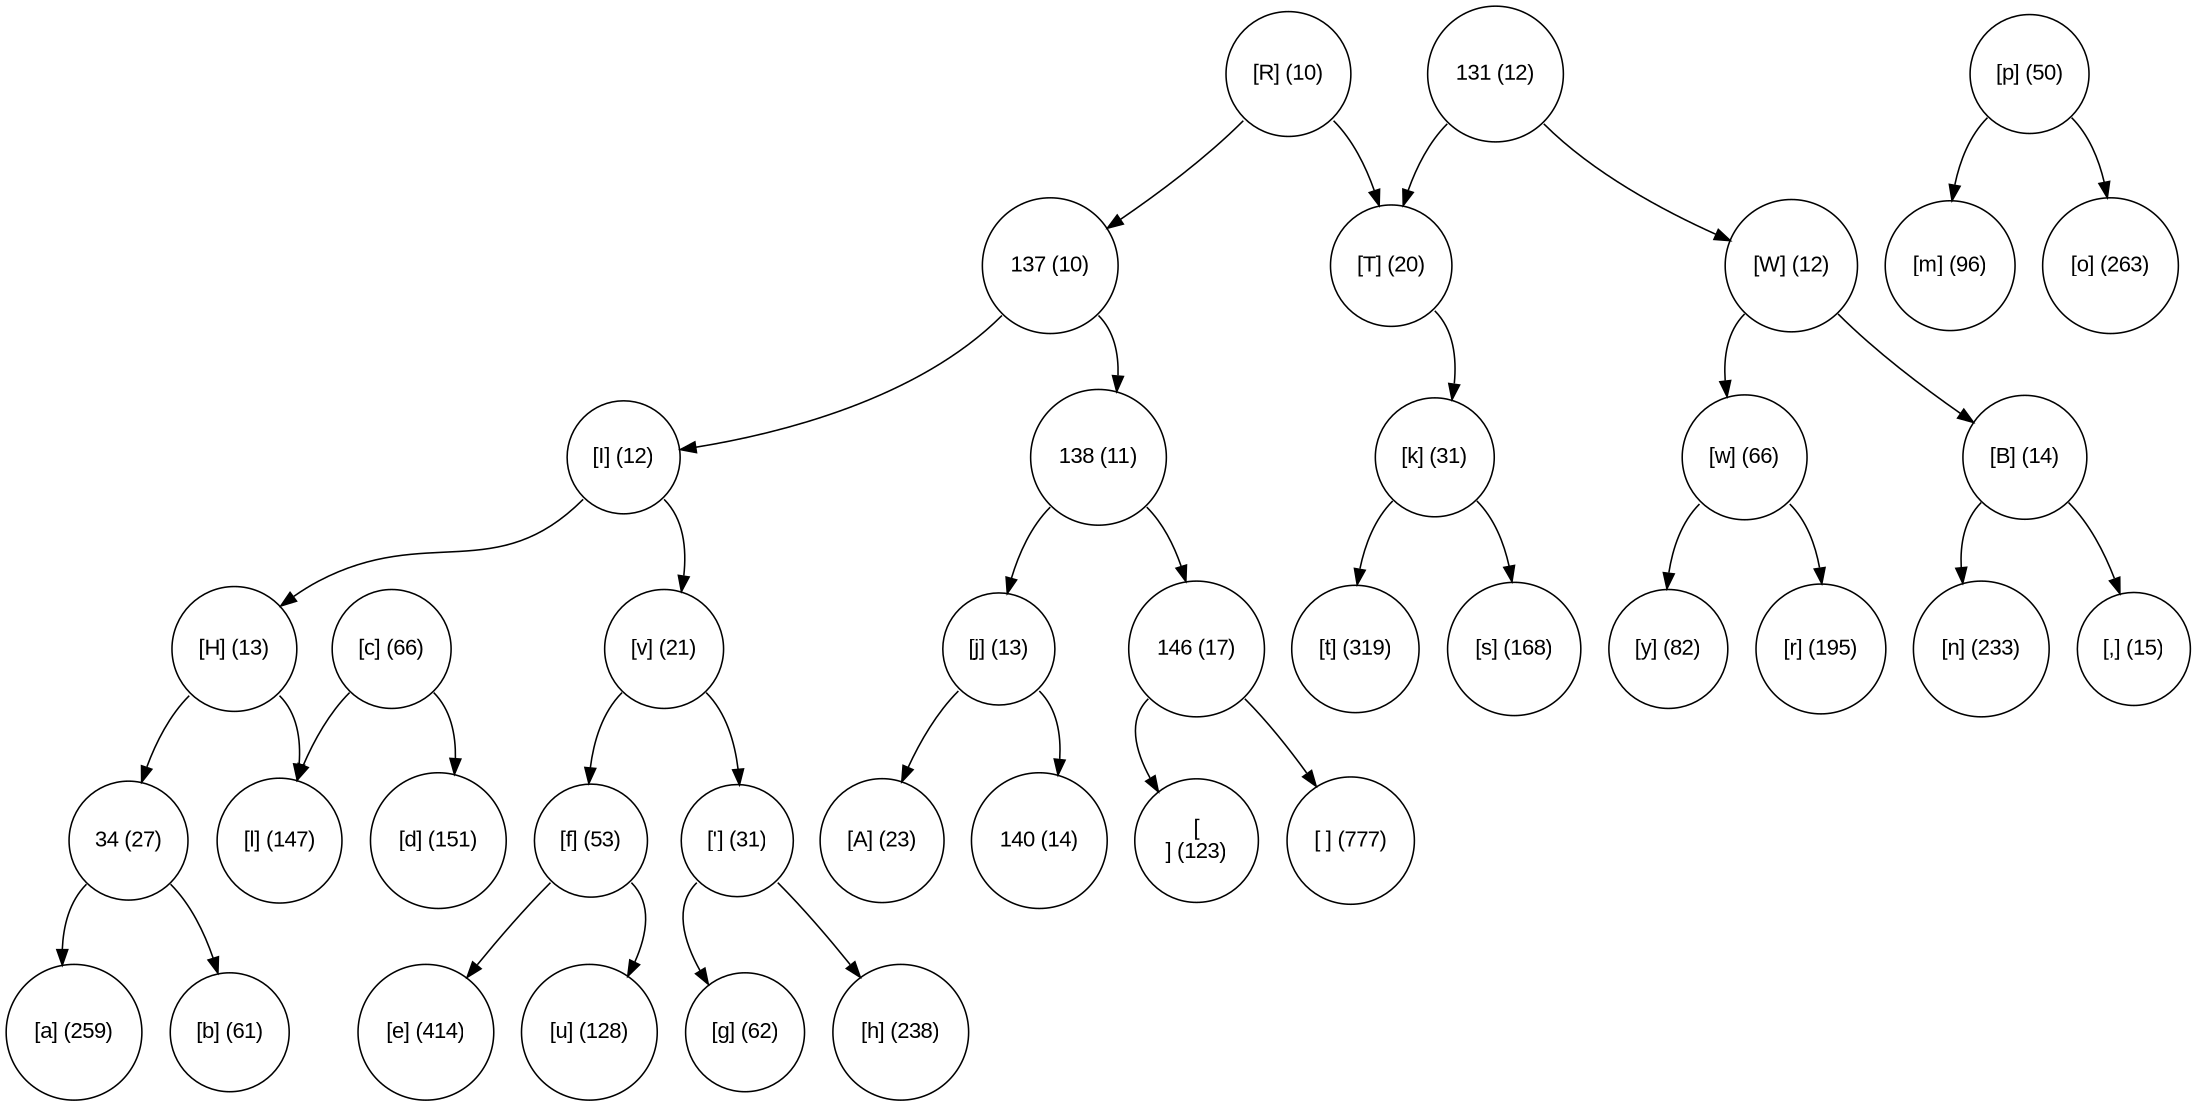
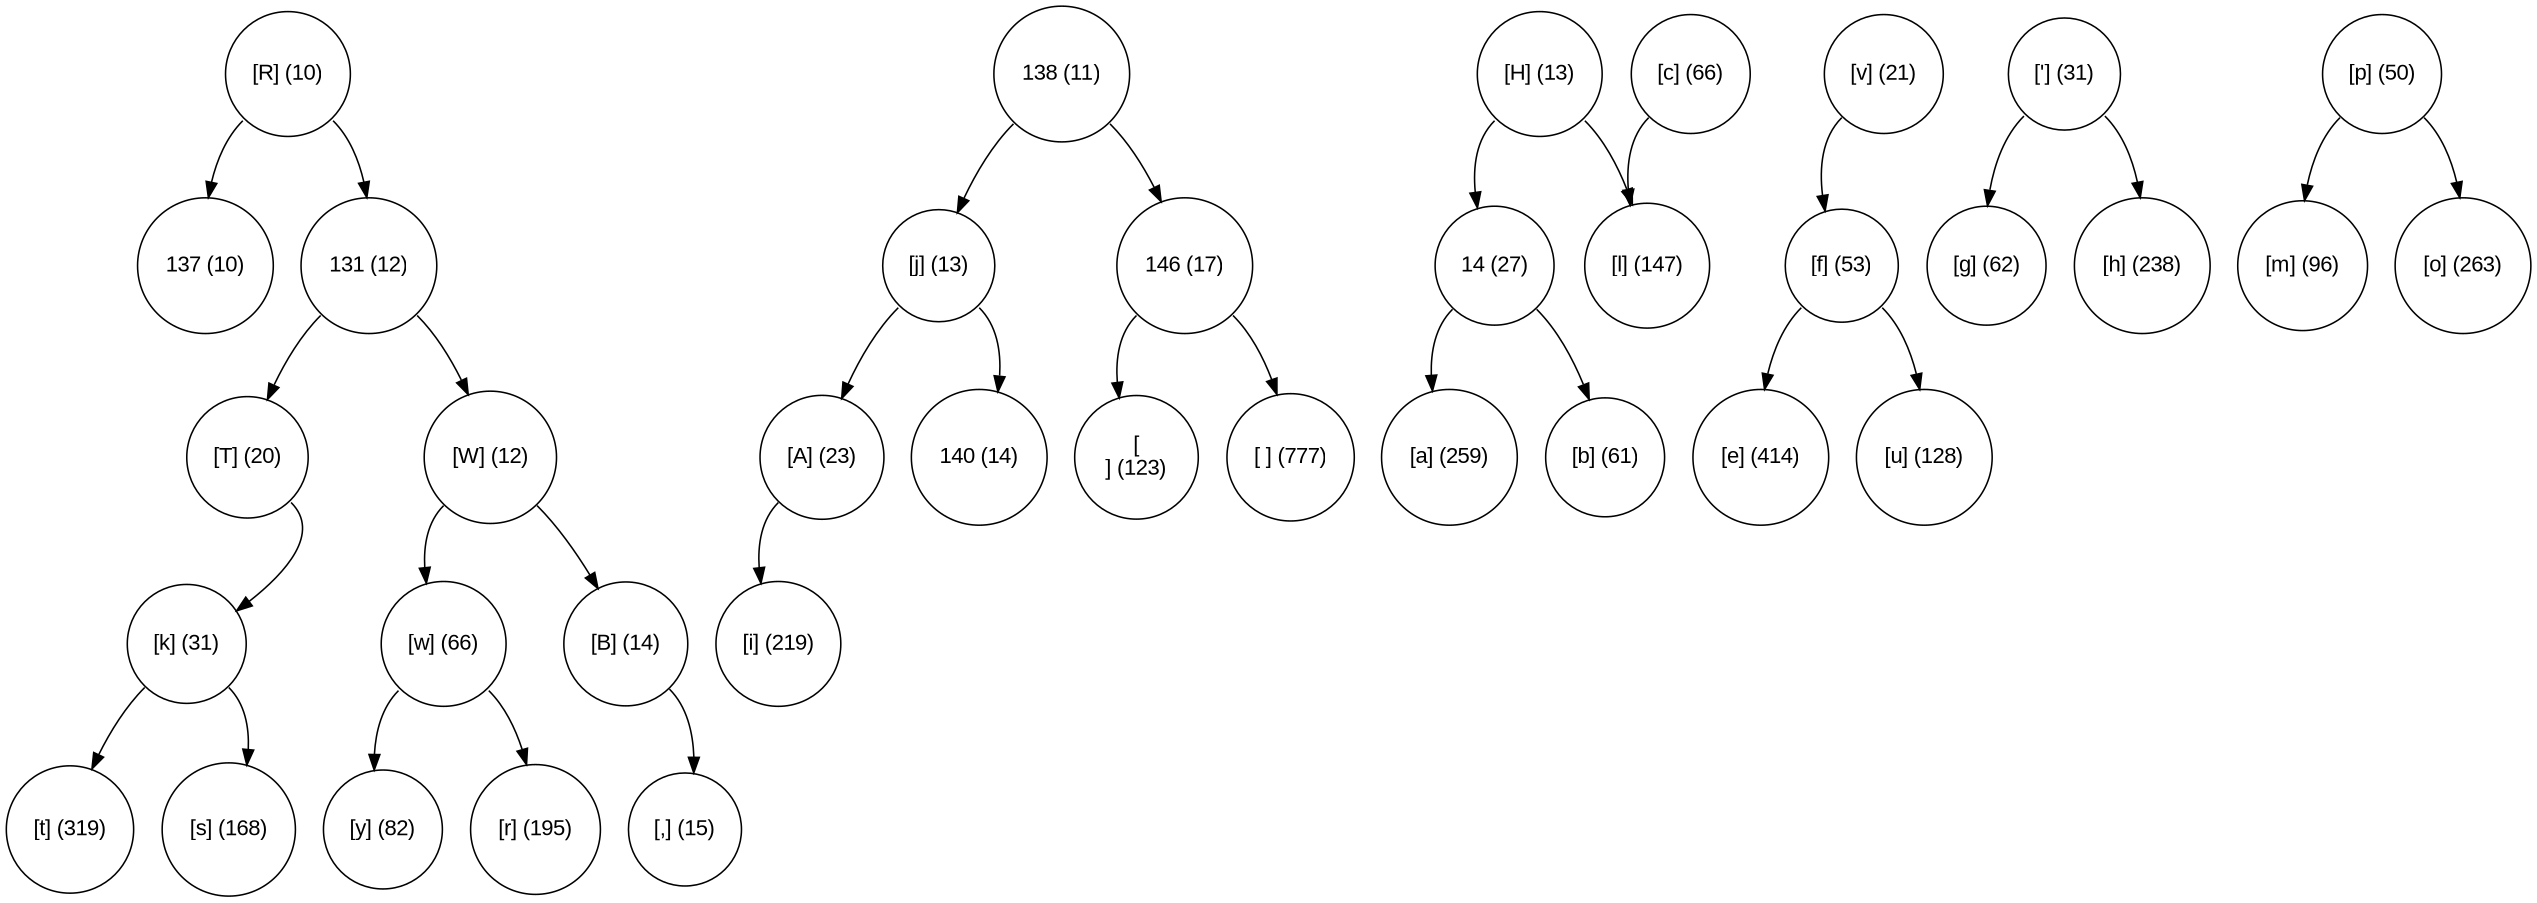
  digraph {
    node [fontname=Arial shape=circle]
    edge [tailport=sw]
    n1 [label="[R] (10)" width=0.5]
    n2 [label="137 (10)" width=0.5]
    n3 [label="131 (12)" width=0.5]
-   n4 [label="[I] (12)" width=0.5]
    n5 [label="138 (11)" width=0.5]
    n6 [label="[T] (20)" width=0.5]
    n7 [label="[W] (12)" width=0.5]
    n8 [label="[H] (13)" width=0.5]
    n9 [label="[v] (21)" width=0.5]
    n10 [label="[j] (13)" width=0.5]
    n11 [label="146 (17)" width=0.5]
-   n12 [label="34 (27)" width=0.5]
+   n12 [label="14 (27)" width=0.5]
    n13 [label="[l] (147)" width=0.5]
    n14 [label="[f] (53)" width=0.5]
    n15 [label="['] (31)" width=0.5]
    n16 [label="[a] (259)" width=0.5]
    n17 [label="[b] (61)" width=0.5]
    n18 [label="[c] (66)" width=0.5]
-   n19 [label="[d] (151)" width=0.5]
    n20 [label="[e] (414)" width=0.5]
    n21 [label="[u] (128)" width=0.5]
    n22 [label="[g] (62)" width=0.5]
    n23 [label="[h] (238)" width=0.5]
    n24 [label="[A] (23)" width=0.5]
    n25 [label="140 (14)" width=0.5]
    n26 [label="[\n] (123)" width=0.5]
    n27 [label="[ ] (777)" width=0.5]
+   n28 [label="[i] (219)" width=0.5]
    n29 [label="[k] (31)" width=0.5]
    n30 [label="[w] (66)" width=0.5]
    n31 [label="[B] (14)" width=0.5]
    n32 [label="[p] (50)" width=0.5]
    n33 [label="[m] (96)" width=0.5]
    n34 [label="[o] (263)" width=0.5]
    n35 [label="[t] (319)" width=0.5]
    n36 [label="[s] (168)" width=0.5]
    n37 [label="[y] (82)" width=0.5]
    n38 [label="[r] (195)" width=0.5]
-   n39 [label="[n] (233)" width=0.5]
    n40 [label="[,] (15)" width=0.5]
    n1 -> n2
-   n1 -> n6 [tailport=se]
-   n2 -> n4
-   n2 -> n5 [tailport=se]
+   n1 -> n3 [tailport=se]
    n3 -> n6
    n3 -> n7 [tailport=se]
-   n4 -> n8
-   n4 -> n9 [tailport=se]
    n5 -> n10
    n5 -> n11 [tailport=se]
    n6 -> n29 [tailport=se]
    n7 -> n30
    n7 -> n31 [tailport=se]
    n8 -> n12
    n8 -> n13 [tailport=se]
    n9 -> n14
-   n9 -> n15 [tailport=se]
    n10 -> n24
    n10 -> n25 [tailport=se]
    n11 -> n26
    n11 -> n27 [tailport=se]
    n12 -> n16
    n12 -> n17 [tailport=se]
    n14 -> n20
    n14 -> n21 [tailport=se]
    n15 -> n22
    n15 -> n23 [tailport=se]
    n18 -> n13
-   n18 -> n19 [tailport=se]
+   n24 -> n28
    n29 -> n35
    n29 -> n36 [tailport=se]
    n30 -> n37
    n30 -> n38 [tailport=se]
-   n31 -> n39
    n31 -> n40 [tailport=se]
    n32 -> n33
    n32 -> n34 [tailport=se]
  }
